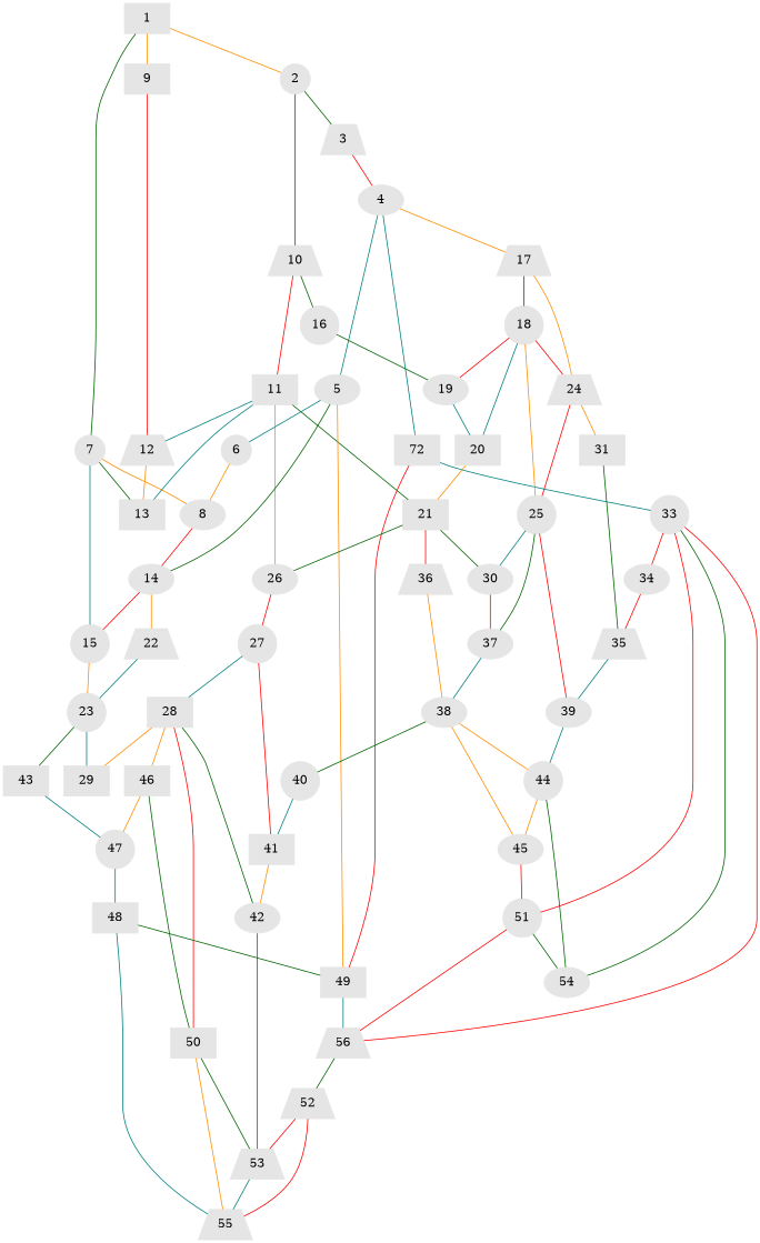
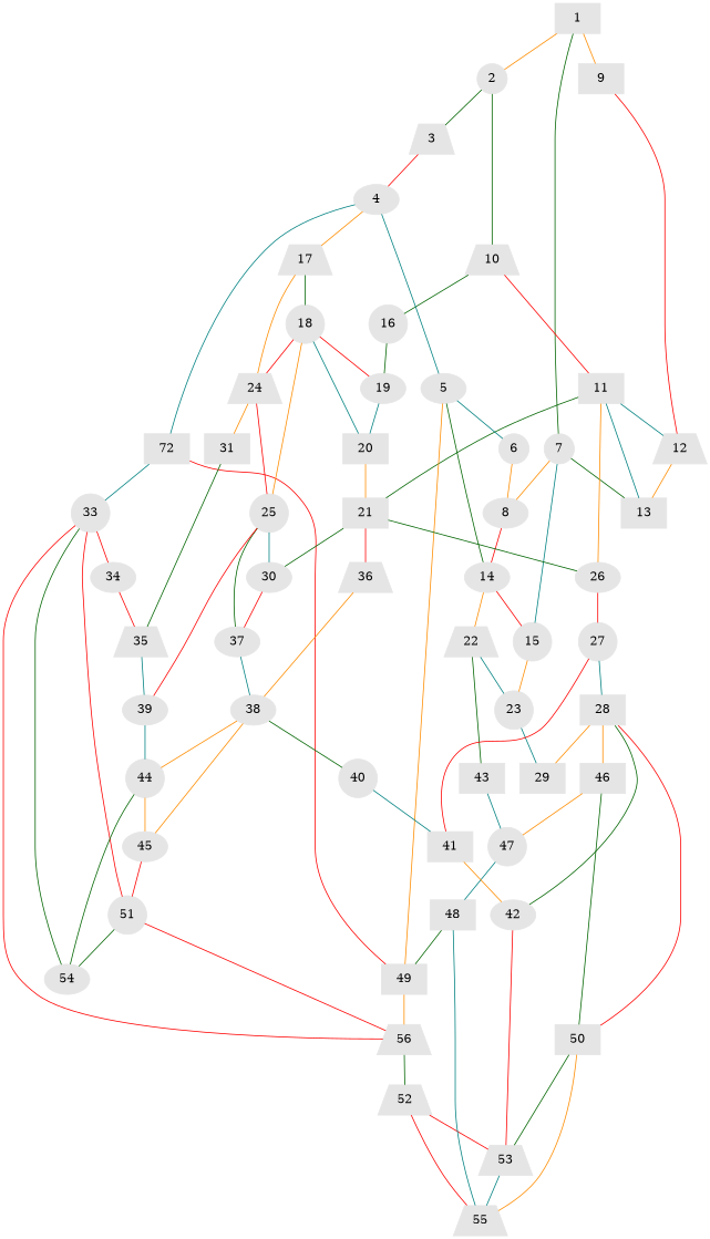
  graph {
    node [color=gray90 shape=box style=filled]
    edge [color=red weight=1.0]
    2 [shape=circle]
    1
    7 [shape=circle]
    9
    3 [shape=trapezium]
    10 [shape=trapezium]
    8 [shape=ellipse]
    13
    15 [shape=circle]
    12 [shape=trapezium]
    4 [shape=ellipse]
    11
    16 [shape=circle]
    5 [shape=ellipse]
    17 [shape=trapezium]
    n16 [label=72]
    6 [shape=circle]
    14 [shape=ellipse]
    49
    18 [shape=circle]
    24 [shape=trapezium]
    33 [shape=circle]
    22 [shape=trapezium]
    56 [shape=trapezium]
    23 [shape=circle]
    21
    26 [shape=ellipse]
    19 [shape=ellipse]
    30 [shape=ellipse]
    36 [shape=trapezium]
    27 [shape=circle]
    43
    29
    20
    25 [shape=circle]
    31
    37 [shape=ellipse]
    39 [shape=ellipse]
    38 [shape=ellipse]
    47 [shape=circle]
    35 [shape=trapezium]
    44 [shape=circle]
    28
    41
    42 [shape=ellipse]
    46
    50
    53 [shape=trapezium]
    55 [shape=trapezium]
    34 [shape=ellipse]
    51 [shape=circle]
    54 [shape=ellipse]
    52 [shape=trapezium]
    40 [shape=circle]
    45 [shape=ellipse]
    48
    2 -- 3 [color=darkgreen]
    2 -- 10 [color=darkgreen]
    1 -- 2 [color=darkorange]
    1 -- 7 [color=darkgreen]
    1 -- 9 [color=darkorange weight=2.0]
    7 -- 8 [color=darkorange]
    7 -- 13 [color=darkgreen]
    7 -- 15 [color=teal]
    9 -- 12
    3 -- 4
    10 -- 11
    10 -- 16 [color=darkgreen]
    8 -- 14
    15 -- 23 [color=darkorange]
    12 -- 13 [color=darkorange]
    4 -- 5 [color=teal]
    4 -- 17 [color=darkorange]
    4 -- n16 [color=teal]
    11 -- 13 [color=teal]
    11 -- 12 [color=teal]
    11 -- 21 [color=darkgreen]
    11 -- 26 [color=darkorange]
    16 -- 19 [color=darkgreen]
    5 -- 6 [color=teal]
    5 -- 14 [color=darkgreen]
    5 -- 49 [color=darkorange]
    17 -- 18 [color=darkgreen]
    17 -- 24 [color=darkorange]
    n16 -- 49 [weight=2.0]
    n16 -- 33 [color=teal]
    6 -- 8 [color=darkorange]
    14 -- 15 [weight=2.0]
    14 -- 22 [color=darkorange weight=2.0]
-   49 -- 56 [color=teal]
+   49 -- 56 [color=darkorange]
    18 -- 24 [weight=2.0]
    18 -- 19
    18 -- 20 [color=teal]
    18 -- 25 [color=darkorange]
    24 -- 25
    24 -- 31 [color=darkorange weight=2.0]
    33 -- 56
    33 -- 34 [weight=2.0]
    33 -- 51
    33 -- 54 [color=darkgreen]
    22 -- 23 [color=teal]
-   23 -- 43 [color=darkgreen weight=2.0]
+   22 -- 43 [color=darkgreen weight=2.0]
    56 -- 52 [color=darkgreen weight=2.0]
    23 -- 29 [color=teal]
    21 -- 26 [color=darkgreen]
    21 -- 30 [color=darkgreen]
    21 -- 36 [weight=2.0]
    26 -- 27
    19 -- 20 [color=teal]
    30 -- 37
    36 -- 38 [color=darkorange]
    27 -- 28 [color=teal]
    27 -- 41
    43 -- 47 [color=teal weight=2.0]
    20 -- 21 [color=darkorange]
    25 -- 30 [color=teal]
    25 -- 37 [color=darkgreen]
    25 -- 39
    31 -- 35 [color=darkgreen]
    37 -- 38 [color=teal]
    39 -- 44 [color=teal]
    38 -- 44 [color=darkorange]
    38 -- 40 [color=darkgreen weight=2.0]
    38 -- 45 [color=darkorange]
    47 -- 48 [color=teal weight=2.0]
    35 -- 39 [color=teal]
    44 -- 54 [color=darkgreen weight=2.0]
    44 -- 45 [color=darkorange weight=2.0]
    28 -- 29 [color=darkorange weight=2.0]
    28 -- 42 [color=darkgreen]
    28 -- 46 [color=darkorange]
    28 -- 50
    41 -- 42 [color=darkorange]
    42 -- 53
    46 -- 47 [color=darkorange weight=2.0]
    46 -- 50 [color=darkgreen]
    50 -- 53 [color=darkgreen]
    50 -- 55 [color=darkorange]
    53 -- 55 [color=teal]
    34 -- 35
    51 -- 56
    51 -- 54 [color=darkgreen]
    52 -- 53 [weight=3.0]
    52 -- 55
    40 -- 41 [color=teal]
    45 -- 51
    48 -- 49 [color=darkgreen weight=2.0]
    48 -- 55 [color=teal]
  }
